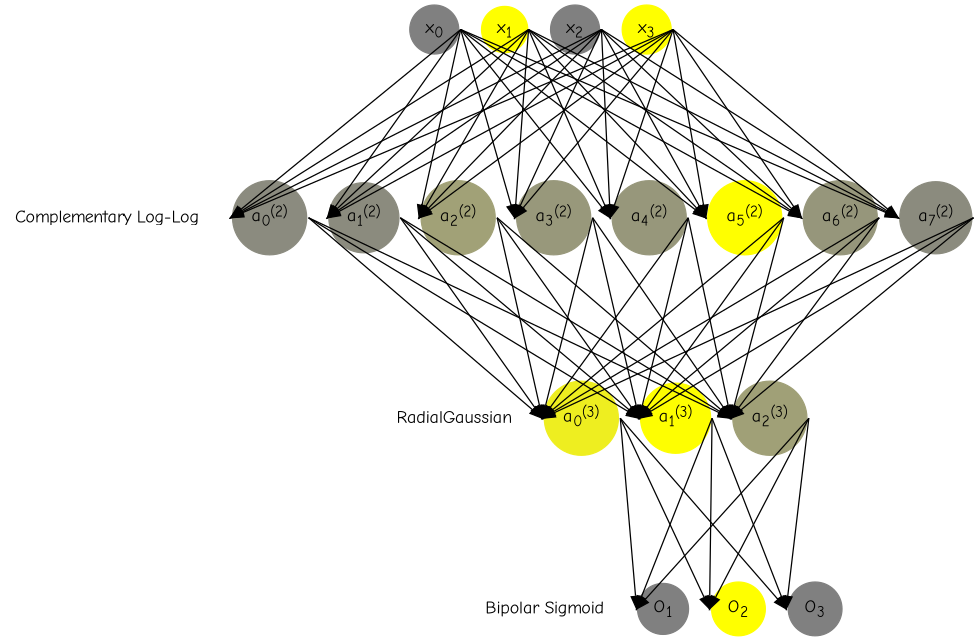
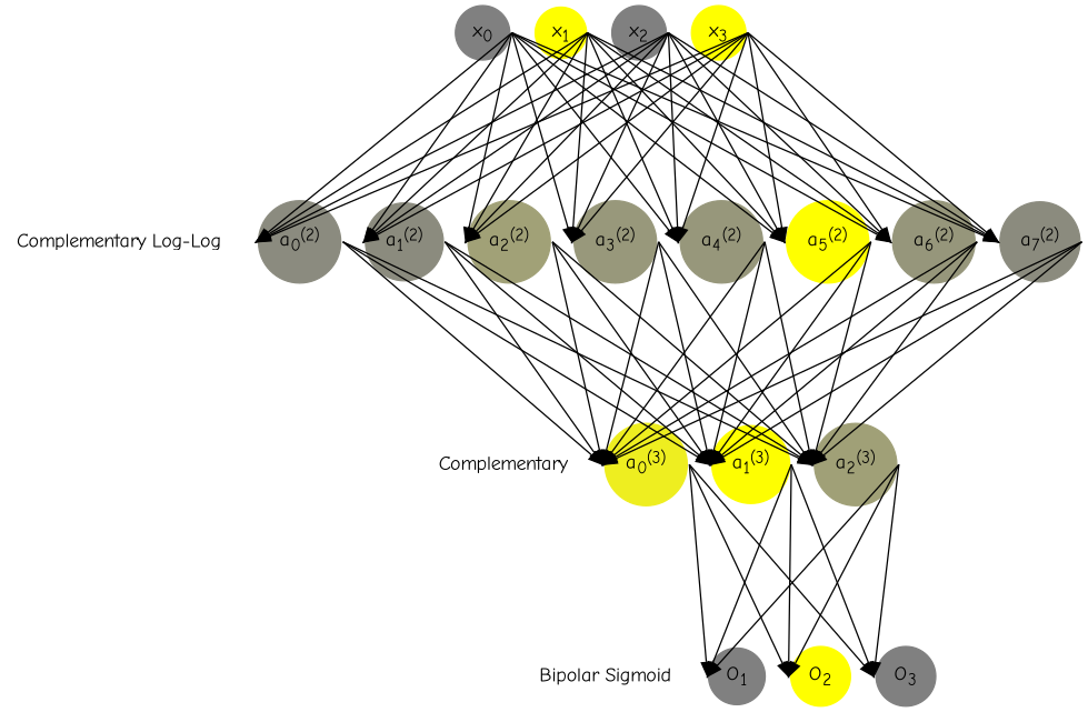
  digraph {
    rankdir=TB
    ranksep=1.4
    splines=false
    fontname="Comic Neue"
    node [color="0.1667, 0.0, 0.5" fillcolor="0.1667, 0.0, 0.5" shape=circle style=filled fontname="Comic Neue"]
    edge [headport=w style=solid tailport=e fontname="Comic Neue"]
    n1 [label=<x<sub>0</sub>>]
    n2 [color="0.1667, 1.0, 1.0" fillcolor="0.1667, 1.0, 1.0" label=<x<sub>1</sub>>]
    n3 [label=<x<sub>2</sub>>]
    n4 [color="0.1667, 1.0, 1.0" fillcolor="0.1667, 1.0, 1.0" label=<x<sub>3</sub>>]
    n5 [color="0.1667, 0.086347, 0.543173" fillcolor="0.1667, 0.086347, 0.543173" label=<a<sub>0</sub><sup>(2)</sup>>]
    n6 [color="0.1667, 0.091798, 0.545899" fillcolor="0.1667, 0.091798, 0.545899" label=<a<sub>1</sub><sup>(2)</sup>>]
    n7 [color="0.1667, 0.260251, 0.630125" fillcolor="0.1667, 0.260251, 0.630125" label=<a<sub>2</sub><sup>(2)</sup>>]
    n8 [color="0.1667, 0.194883, 0.597441" fillcolor="0.1667, 0.194883, 0.597441" label=<a<sub>3</sub><sup>(2)</sup>>]
    n9 [color="0.1667, 0.187494, 0.593747" fillcolor="0.1667, 0.187494, 0.593747" label=<a<sub>4</sub><sup>(2)</sup>>]
    n10 [color="0.1667, 0.999981, 0.999990" fillcolor="0.1667, 0.999981, 0.999990" label=<a<sub>5</sub><sup>(2)</sup>>]
    n11 [color="0.1667, 0.179029, 0.589515" fillcolor="0.1667, 0.179029, 0.589515" label=<a<sub>6</sub><sup>(2)</sup>>]
    n12 [color="0.1667, 0.093743, 0.546872" fillcolor="0.1667, 0.093743, 0.546872" label=<a<sub>7</sub><sup>(2)</sup>>]
    n13 [color="0.1667, 0.862305, 0.931153" fillcolor="0.1667, 0.862305, 0.931153" label=<a<sub>0</sub><sup>(3)</sup>>]
    n14 [color="0.1667, 0.992182, 0.996091" fillcolor="0.1667, 0.992182, 0.996091" label=<a<sub>1</sub><sup>(3)</sup>>]
    n15 [color="0.1667, 0.251219, 0.625609" fillcolor="0.1667, 0.251219, 0.625609" label=<a<sub>2</sub><sup>(3)</sup>>]
    n16 [label=<O<sub>1</sub>>]
    n17 [color="0.1667, 1.0, 1.0" fillcolor="0.1667, 1.0, 1.0" label=<O<sub>2</sub>>]
    n18 [label=<O<sub>3</sub>>]
    n19 [label="Complementary Log-Log" shape=plaintext color="" fillcolor="" style=""]
-   n20 [label=RadialGaussian shape=plaintext color="" fillcolor="" style=""]
+   n20 [label=Complementary shape=plaintext color="" fillcolor="" style=""]
    n21 [label="Bipolar Sigmoid" shape=plaintext color="" fillcolor="" style=""]
    subgraph sub_1 {
      n1
    }
    subgraph sub_2 {
      n2
    }
    subgraph sub_3 {
      n3
    }
    subgraph sub_4 {
      n4
    }
    subgraph sub_5 {
      n5
    }
    subgraph sub_6 {
      n6
    }
    subgraph sub_7 {
      n7
    }
    subgraph sub_8 {
      n8
    }
    subgraph sub_9 {
      n9
    }
    subgraph sub_10 {
      n10
    }
    subgraph sub_11 {
      n11
    }
    subgraph sub_12 {
      n12
    }
    subgraph sub_13 {
      n13
    }
    subgraph sub_14 {
      n14
    }
    subgraph sub_15 {
      n15
    }
    subgraph sub_16 {
      n16
    }
    subgraph sub_17 {
      n17
    }
    subgraph sub_18 {
      n18
    }
    subgraph sub_19 {
      rank=same
      n1
      n2
      n3
      n4
    }
    subgraph sub_20 {
      rank=same
      n5
      n6
      n7
      n8
      n9
      n10
      n11
      n12
    }
    subgraph sub_21 {
      rank=same
      n13
      n14
      n15
    }
    subgraph sub_22 {
      rank=same
      n16
      n17
      n18
    }
    subgraph sub_23 {
      rank=same
      n5
      n19
    }
    subgraph sub_24 {
      rank=same
      n13
      n20
    }
    subgraph sub_25 {
      rank=same
      n16
      n21
    }
    n1 -> n2 [style=invis]
    n1 -> n5
    n1 -> n6
    n1 -> n7
    n1 -> n8
    n1 -> n9
    n1 -> n10
    n1 -> n11
    n1 -> n12
    n2 -> n3 [style=invis]
    n2 -> n5
    n2 -> n6
    n2 -> n7
    n2 -> n8
    n2 -> n9
    n2 -> n10
    n2 -> n11
    n2 -> n12
    n3 -> n4 [style=invis]
    n3 -> n5
    n3 -> n6
    n3 -> n7
    n3 -> n8
    n3 -> n9
    n3 -> n10
    n3 -> n11
    n3 -> n12
    n4 -> n5
    n4 -> n6
    n4 -> n7
    n4 -> n8
    n4 -> n9
    n4 -> n10
    n4 -> n11
    n4 -> n12
    n5 -> n6 [style=invis]
    n5 -> n13
    n5 -> n14
    n5 -> n15
    n6 -> n7 [style=invis]
    n6 -> n13
    n6 -> n14
    n6 -> n15
    n7 -> n8 [style=invis]
    n7 -> n13
    n7 -> n14
    n7 -> n15
    n8 -> n9 [style=invis]
    n8 -> n13
    n8 -> n14
    n8 -> n15
    n9 -> n10 [style=invis]
    n9 -> n13
    n9 -> n14
    n9 -> n15
    n10 -> n11 [style=invis]
    n10 -> n13
    n10 -> n14
    n10 -> n15
    n11 -> n12 [style=invis]
    n11 -> n13
    n11 -> n14
    n11 -> n15
    n12 -> n13
    n12 -> n14
    n12 -> n15
    n13 -> n14 [style=invis]
    n13 -> n16
    n13 -> n17
    n13 -> n18
    n14 -> n15 [style=invis]
    n14 -> n16
    n14 -> n17
    n14 -> n18
    n15 -> n16
    n15 -> n17
    n15 -> n18
    n16 -> n17 [style=invis]
    n17 -> n18 [style=invis]
    n19 -> n5 [style=invis]
    n20 -> n13 [style=invis]
    n21 -> n16 [style=invis]
  }
